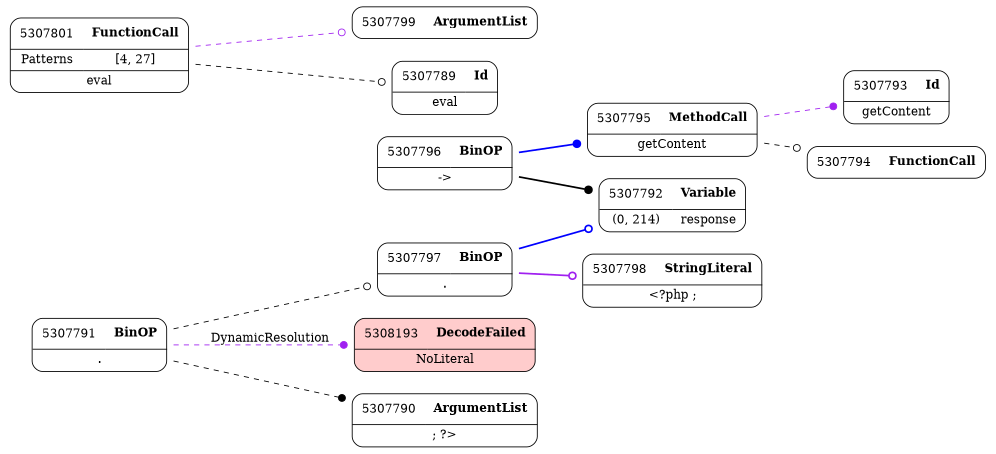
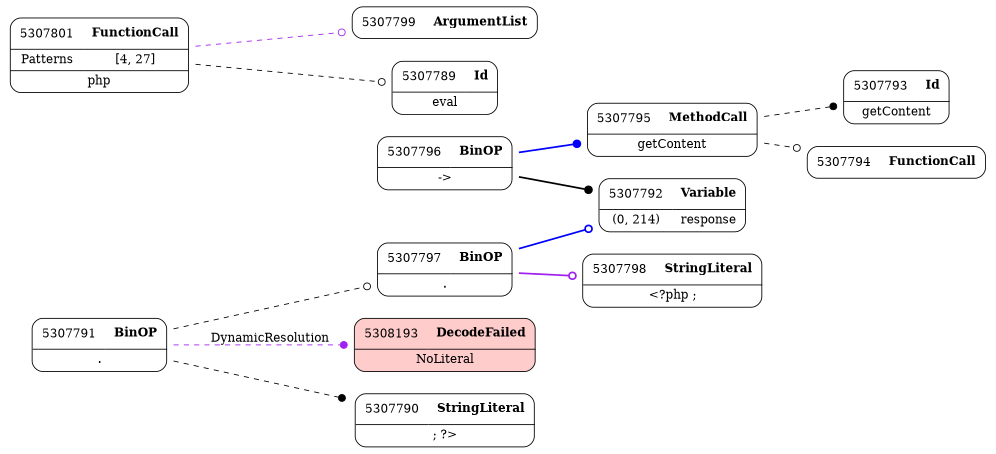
  digraph {
    rankdir=LR
    node [shape=none]
    edge [arrowhead=odot color=black style=dashed weight=2]
    n1 [label=<<TABLE border='1' cellspacing='0' cellpadding='10' style='rounded' ><TR><TD border='0'>5307792</TD><TD border='0'><B>Variable</B></TD></TR><HR/><TR><TD border='0' cellpadding='5'>(0, 214)</TD><TD border='0' cellpadding='5'>response</TD></TR></TABLE>>]
    n2 [label=<<TABLE border='1' cellspacing='0' cellpadding='10' style='rounded' ><TR><TD border='0'>5307793</TD><TD border='0'><B>Id</B></TD></TR><HR/><TR><TD border='0' cellpadding='5' colspan='2'>getContent</TD></TR></TABLE>>]
    n3 [label=<<TABLE border='1' cellspacing='0' cellpadding='10' style='rounded' ><TR><TD border='0'>5307794</TD><TD border='0'><B>FunctionCall</B></TD></TR></TABLE>>]
    n4 [label=<<TABLE border='1' cellspacing='0' cellpadding='10' style='rounded' ><TR><TD border='0'>5307795</TD><TD border='0'><B>MethodCall</B></TD></TR><HR/><TR><TD border='0' cellpadding='5' colspan='2'>getContent</TD></TR></TABLE>>]
    n5 [label=<<TABLE border='1' cellspacing='0' cellpadding='10' style='rounded' ><TR><TD border='0'>5307796</TD><TD border='0'><B>BinOP</B></TD></TR><HR/><TR><TD border='0' cellpadding='5' colspan='2'>-&gt;</TD></TR></TABLE>>]
    n6 [label=<<TABLE border='1' cellspacing='0' cellpadding='10' style='rounded' ><TR><TD border='0'>5307797</TD><TD border='0'><B>BinOP</B></TD></TR><HR/><TR><TD border='0' cellpadding='5' colspan='2'>.</TD></TR></TABLE>>]
    n7 [label=<<TABLE border='1' cellspacing='0' cellpadding='10' style='rounded' ><TR><TD border='0'>5307798</TD><TD border='0'><B>StringLiteral</B></TD></TR><HR/><TR><TD border='0' cellpadding='5' colspan='2'>&lt;?php ;</TD></TR></TABLE>>]
    n8 [label=<<TABLE border='1' cellspacing='0' cellpadding='10' style='rounded' ><TR><TD border='0'>5307799</TD><TD border='0'><B>ArgumentList</B></TD></TR></TABLE>>]
    n9 [label=<<TABLE border='1' cellspacing='0' cellpadding='10' style='rounded' ><TR><TD border='0'>5307791</TD><TD border='0'><B>BinOP</B></TD></TR><HR/><TR><TD border='0' cellpadding='5' colspan='2'>.</TD></TR></TABLE>>]
    n10 [label=<<TABLE border='1' cellspacing='0' cellpadding='10' style='rounded' bgcolor='#FFCCCC' ><TR><TD border='0'>5308193</TD><TD border='0'><B>DecodeFailed</B></TD></TR><HR/><TR><TD border='0' cellpadding='5' colspan='2'>NoLiteral</TD></TR></TABLE>>]
-   n11 [label=<<TABLE border='1' cellspacing='0' cellpadding='10' style='rounded' ><TR><TD border='0'>5307790</TD><TD border='0'><B>ArgumentList</B></TD></TR><HR/><TR><TD border='0' cellpadding='5' colspan='2'>; ?&gt;</TD></TR></TABLE>>]
-   n12 [label=<<TABLE border='1' cellspacing='0' cellpadding='10' style='rounded' ><TR><TD border='0'>5307801</TD><TD border='0'><B>FunctionCall</B></TD></TR><HR/><TR><TD border='0' cellpadding='5'>Patterns</TD><TD border='0' cellpadding='5'>[4, 27]</TD></TR><HR/><TR><TD border='0' cellpadding='5' colspan='2'>eval</TD></TR></TABLE>>]
+   n11 [label=<<TABLE border='1' cellspacing='0' cellpadding='10' style='rounded' ><TR><TD border='0'>5307790</TD><TD border='0'><B>StringLiteral</B></TD></TR><HR/><TR><TD border='0' cellpadding='5' colspan='2'>; ?&gt;</TD></TR></TABLE>>]
+   n12 [label=<<TABLE border='1' cellspacing='0' cellpadding='10' style='rounded' ><TR><TD border='0'>5307801</TD><TD border='0'><B>FunctionCall</B></TD></TR><HR/><TR><TD border='0' cellpadding='5'>Patterns</TD><TD border='0' cellpadding='5'>[4, 27]</TD></TR><HR/><TR><TD border='0' cellpadding='5' colspan='2'>php</TD></TR></TABLE>>]
    n13 [label=<<TABLE border='1' cellspacing='0' cellpadding='10' style='rounded' ><TR><TD border='0'>5307789</TD><TD border='0'><B>Id</B></TD></TR><HR/><TR><TD border='0' cellpadding='5' colspan='2'>eval</TD></TR></TABLE>>]
-   n4 -> n2 [arrowhead=dot color=purple]
+   n4 -> n2 [arrowhead=dot]
    n4 -> n3
    n5 -> n1 [arrowhead=dot style=bold]
    n5 -> n4 [arrowhead=dot color=blue style=bold]
    n6 -> n1 [color=blue style=bold]
    n6 -> n7 [color=purple style=bold]
    n9 -> n6
    n9 -> n10 [arrowhead=dot color=purple label=DynamicResolution weight=""]
    n9 -> n11 [arrowhead=dot]
    n12 -> n8 [color=purple]
    n12 -> n13
  }
